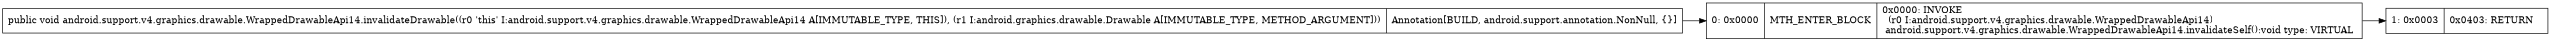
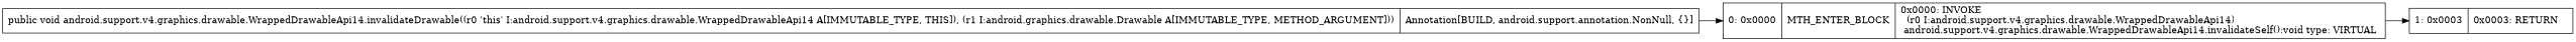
  digraph {
    rankdir=LR
    node [shape=record]
    n1 [label="{0\:\ 0x0000|MTH_ENTER_BLOCK\l|0x0000: INVOKE  \l  (r0 I:android.support.v4.graphics.drawable.WrappedDrawableApi14)\l android.support.v4.graphics.drawable.WrappedDrawableApi14.invalidateSelf():void type: VIRTUAL \l}"]
-   n2 [label="{1\:\ 0x0003|0x0403: RETURN   \l}"]
+   n2 [label="{1\:\ 0x0003|0x0003: RETURN   \l}"]
    n3 [label="{public void android.support.v4.graphics.drawable.WrappedDrawableApi14.invalidateDrawable((r0 'this' I:android.support.v4.graphics.drawable.WrappedDrawableApi14 A[IMMUTABLE_TYPE, THIS]), (r1 I:android.graphics.drawable.Drawable A[IMMUTABLE_TYPE, METHOD_ARGUMENT]))  | Annotation[BUILD, android.support.annotation.NonNull, \{\}]\l}"]
    n1 -> n2
    n3 -> n1
  }
